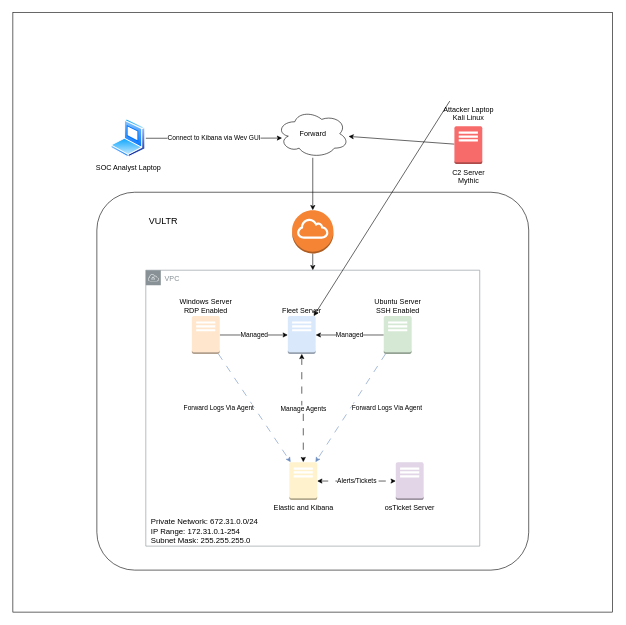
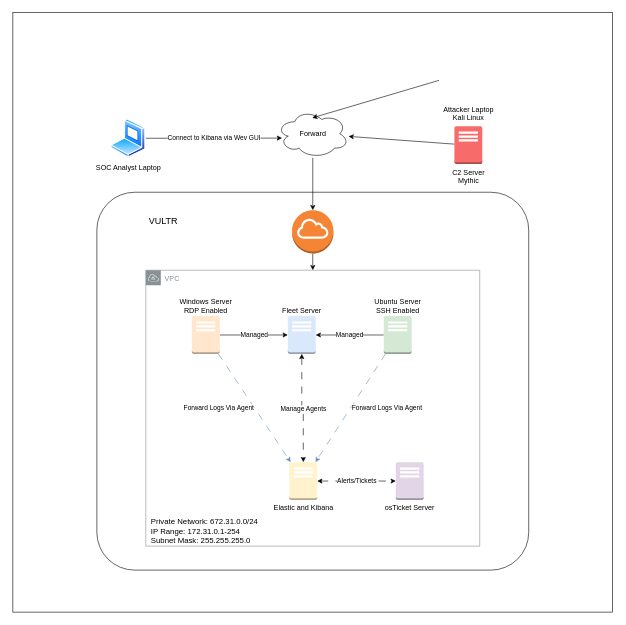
  <mxCell id="0" />
  <mxCell id="1" parent="0" />
  <mxCell id="2" value="" style="whiteSpace=wrap;html=1;aspect=fixed;" vertex="1" parent="1"><mxGeometry x="20.63" y="20" width="1000" height="1000" as="geometry" /></mxCell>
  <mxCell id="3" value="" style="rounded=1;whiteSpace=wrap;html=1;arcSize=10;" vertex="1" parent="1"><mxGeometry x="160.63" y="320" width="720" height="630" as="geometry" /></mxCell>
  <mxCell id="4" value="VPC" style="sketch=0;outlineConnect=0;gradientColor=none;html=1;whiteSpace=wrap;fontSize=12;fontStyle=0;shape=mxgraph.aws4.group;grIcon=mxgraph.aws4.group_vpc;strokeColor=#879196;fillColor=none;verticalAlign=top;align=left;spacingLeft=30;fontColor=#879196;dashed=0;" vertex="1" parent="1"><mxGeometry x="242.25" y="450" width="556.75" height="460" as="geometry" /></mxCell>
  <mxCell id="5" value="VULTR" style="text;html=1;align=center;verticalAlign=middle;whiteSpace=wrap;rounded=0;fontSize=15;" vertex="1" parent="1"><mxGeometry x="242.25" y="340" width="58.5" height="56.5" as="geometry" /></mxCell>
  <mxCell id="6" value="Managed" style="edgeStyle=orthogonalEdgeStyle;rounded=0;orthogonalLoop=1;jettySize=auto;html=1;" edge="1" parent="1" source="8" target="16"><mxGeometry relative="1" as="geometry" /></mxCell>
  <mxCell id="7" value="Forward Logs Via Agent" style="rounded=0;orthogonalLoop=1;jettySize=auto;html=1;fillColor=#dae8fc;strokeColor=#6c8ebf;dashed=1;dashPattern=12 12;labelPosition=right;verticalLabelPosition=middle;align=left;verticalAlign=middle;" edge="1" parent="1" source="8" target="9"><mxGeometry relative="1" as="geometry" /></mxCell>
  <mxCell id="8" value="Ubuntu Server&lt;div&gt;SSH Enabled&lt;/div&gt;" style="outlineConnect=0;dashed=0;verticalLabelPosition=top;verticalAlign=bottom;align=center;html=1;shape=mxgraph.aws3.traditional_server;fillColor=#d5e8d4;strokeColor=#82b366;labelPosition=center;" vertex="1" parent="1"><mxGeometry x="639" y="526.5" width="46.5" height="63" as="geometry" /></mxCell>
  <mxCell id="9" value="Elastic and Kibana" style="outlineConnect=0;dashed=0;verticalLabelPosition=bottom;verticalAlign=top;align=center;html=1;shape=mxgraph.aws3.traditional_server;fillColor=#fff2cc;strokeColor=#d6b656;" vertex="1" parent="1"><mxGeometry x="481.5" y="770" width="46.5" height="63" as="geometry" /></mxCell>
  <mxCell id="10" value="Managed" style="edgeStyle=orthogonalEdgeStyle;rounded=0;orthogonalLoop=1;jettySize=auto;html=1;" edge="1" parent="1" source="12" target="16"><mxGeometry relative="1" as="geometry" /></mxCell>
  <mxCell id="11" value="Forward Logs Via Agent" style="rounded=0;orthogonalLoop=1;jettySize=auto;html=1;fillColor=#dae8fc;strokeColor=#6c8ebf;dashed=1;dashPattern=12 12;labelPosition=left;verticalLabelPosition=middle;align=right;verticalAlign=middle;" edge="1" parent="1" source="12" target="9"><mxGeometry relative="1" as="geometry" /></mxCell>
  <mxCell id="12" value="Windows Server&lt;div&gt;RDP Enabled&lt;/div&gt;" style="outlineConnect=0;dashed=0;verticalLabelPosition=top;verticalAlign=bottom;align=center;html=1;shape=mxgraph.aws3.traditional_server;fillColor=#ffe6cc;strokeColor=#d79b00;labelPosition=center;" vertex="1" parent="1"><mxGeometry x="319" y="526.5" width="46.5" height="63" as="geometry" /></mxCell>
  <mxCell id="13" value="osTicket Server" style="outlineConnect=0;dashed=0;verticalLabelPosition=bottom;verticalAlign=top;align=center;html=1;shape=mxgraph.aws3.traditional_server;fillColor=#e1d5e7;strokeColor=#9673a6;" vertex="1" parent="1"><mxGeometry x="659" y="770" width="46.5" height="63" as="geometry" /></mxCell>
  <mxCell id="14" style="edgeStyle=orthogonalEdgeStyle;rounded=0;orthogonalLoop=1;jettySize=auto;html=1;startArrow=classic;startFill=1;dashed=1;dashPattern=12 12;" edge="1" parent="1" source="16" target="9"><mxGeometry relative="1" as="geometry" /></mxCell>
  <mxCell id="15" value="Manage Agents" style="edgeLabel;html=1;align=center;verticalAlign=middle;resizable=0;points=[];" vertex="1" connectable="0" parent="14"><mxGeometry x="0.031" relative="1" as="geometry"><mxPoint as="offset" /></mxGeometry></mxCell>
  <mxCell id="16" value="Fleet Server" style="outlineConnect=0;dashed=0;verticalLabelPosition=top;verticalAlign=bottom;align=center;html=1;shape=mxgraph.aws3.traditional_server;fillColor=#dae8fc;strokeColor=#6c8ebf;labelPosition=center;" vertex="1" parent="1"><mxGeometry x="479" y="526.5" width="46.5" height="63" as="geometry" /></mxCell>
  <mxCell id="17" style="rounded=0;orthogonalLoop=1;jettySize=auto;html=1;" edge="1" parent="1" source="18" target="24"><mxGeometry relative="1" as="geometry" /></mxCell>
  <mxCell id="18" value="C2 Server&lt;div&gt;Mythic&lt;/div&gt;" style="outlineConnect=0;dashed=0;verticalLabelPosition=bottom;verticalAlign=top;align=center;html=1;shape=mxgraph.aws3.traditional_server;fillColor=#F86B6B;strokeColor=#b85450;" vertex="1" parent="1"><mxGeometry x="756.75" y="210" width="46.5" height="63" as="geometry" /></mxCell>
  <mxCell id="19" value="Alerts/Tickets" style="edgeStyle=orthogonalEdgeStyle;rounded=0;orthogonalLoop=1;jettySize=auto;html=1;entryX=0;entryY=0.5;entryDx=0;entryDy=0;entryPerimeter=0;startArrow=classic;startFill=1;dashed=1;dashPattern=12 12;" edge="1" parent="1" source="9" target="13"><mxGeometry relative="1" as="geometry" /></mxCell>
  <mxCell id="20" value="&lt;font style=&quot;font-size: 13px;&quot;&gt;Private Network: 672.31.0.0/24&lt;/font&gt;&lt;div style=&quot;font-size: 13px;&quot;&gt;&lt;font style=&quot;font-size: 13px;&quot;&gt;IP Range: 172.31.0.1-254&lt;/font&gt;&lt;/div&gt;&lt;div style=&quot;font-size: 13px;&quot;&gt;&lt;font style=&quot;font-size: 13px;&quot;&gt;Subnet Mask: 255.255.255.0&lt;/font&gt;&lt;/div&gt;" style="text;html=1;align=left;verticalAlign=middle;whiteSpace=wrap;rounded=0;" vertex="1" parent="1"><mxGeometry x="249" y="870" width="220" height="30" as="geometry" /></mxCell>
  <mxCell id="21" style="edgeStyle=orthogonalEdgeStyle;rounded=0;orthogonalLoop=1;jettySize=auto;html=1;" edge="1" parent="1" source="22" target="4"><mxGeometry relative="1" as="geometry" /></mxCell>
  <mxCell id="22" value="" style="outlineConnect=0;dashed=0;verticalLabelPosition=bottom;verticalAlign=top;align=center;html=1;shape=mxgraph.aws3.internet_gateway;fillColor=#F58534;gradientColor=none;" vertex="1" parent="1"><mxGeometry x="486.13" y="350" width="69" height="72" as="geometry" /></mxCell>
  <mxCell id="23" style="edgeStyle=orthogonalEdgeStyle;rounded=0;orthogonalLoop=1;jettySize=auto;html=1;" edge="1" parent="1" source="24" target="22"><mxGeometry relative="1" as="geometry" /></mxCell>
  <mxCell id="24" value="Forward" style="ellipse;shape=cloud;whiteSpace=wrap;html=1;" vertex="1" parent="1"><mxGeometry x="460.63" y="182.5" width="120" height="80" as="geometry" /></mxCell>
  <mxCell id="25" value="SOC Analyst Laptop" style="image;aspect=fixed;perimeter=ellipsePerimeter;html=1;align=center;shadow=0;dashed=0;spacingTop=3;image=img/lib/active_directory/laptop_client.svg;" vertex="1" parent="1"><mxGeometry x="183.75" y="197.5" width="58.5" height="65" as="geometry" /></mxCell>
  <mxCell id="26" value="Connect to Kibana via Wev GUI" style="edgeStyle=orthogonalEdgeStyle;rounded=0;orthogonalLoop=1;jettySize=auto;html=1;entryX=0.073;entryY=0.59;entryDx=0;entryDy=0;entryPerimeter=0;" edge="1" parent="1" source="25" target="24"><mxGeometry relative="1" as="geometry" /></mxCell>
  <mxCell id="27" value="Attacker Laptop&lt;div&gt;Kali Linux&lt;/div&gt;" style="shape=image;html=1;verticalAlign=top;verticalLabelPosition=bottom;labelBackgroundColor=#ffffff;imageAspect=0;aspect=fixed;image=https://cdn2.iconfinder.com/data/icons/whcompare-isometric-web-hosting-servers/50/root-access-128.png" vertex="1" parent="1"><mxGeometry x="731" y="70" width="98" height="98" as="geometry" /></mxCell>
- <mxCell id="28" style="rounded=0;orthogonalLoop=1;jettySize=auto;html=1;" edge="1" parent="1" source="27" target="16"><mxGeometry relative="1" as="geometry" /></mxCell>
+ <mxCell id="28" style="rounded=0;orthogonalLoop=1;jettySize=auto;html=1;entryX=0.493;entryY=0.169;entryDx=0;entryDy=0;entryPerimeter=0;" edge="1" parent="1" source="27" target="24"><mxGeometry relative="1" as="geometry" /></mxCell>
